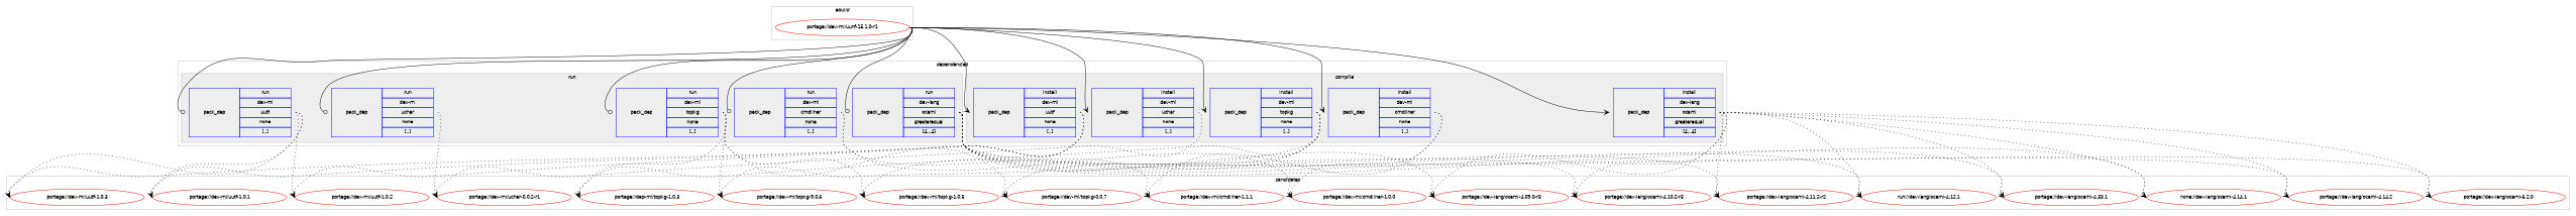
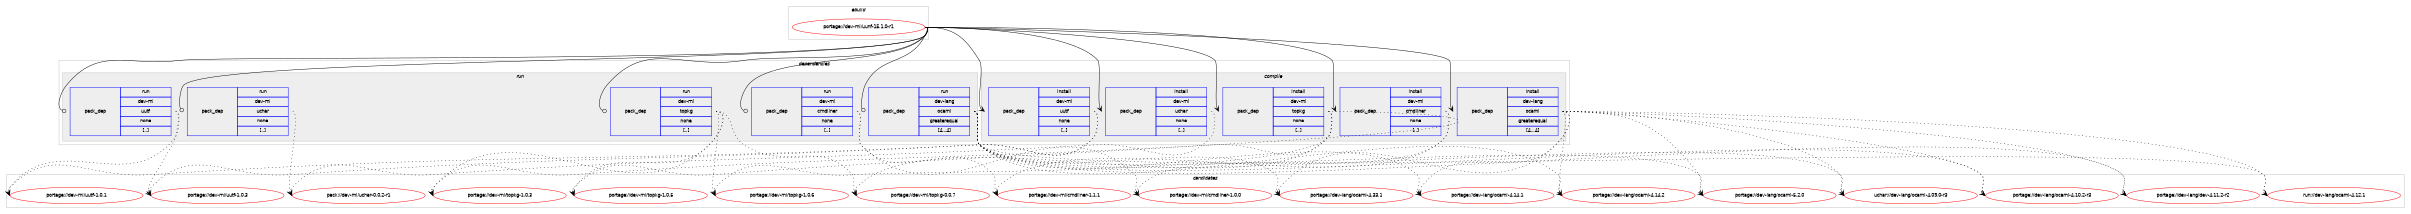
  digraph {
    compound=true
    concentrate=true
    fontname=Helvetica
    fontsize=10
    newrank=true
    rankdir=TB
    ranksep=1.5
    node [color=red fontname=Helvetica fontsize=10]
    edge [arrowhead=vee headport=w style=dotted tailport=e weight=100]
    n1 [label="portage://dev-ml/uunf-15.1.0-r1" width=4]
    n2 [color=blue label=<<TABLE BORDER="0" CELLBORDER="1" CELLSPACING="0" CELLPADDING="4" WIDTH="220"><TR><TD ROWSPAN="6" CELLPADDING="30">pack_dep</TD></TR><TR><TD WIDTH="110">install</TD></TR><TR><TD>dev-lang</TD></TR><TR><TD>ocaml</TD></TR><TR><TD>greaterequal</TD></TR><TR><TD>[4,,,4]</TD></TR></TABLE>> shape=none]
    n3 [color=blue label=<<TABLE BORDER="0" CELLBORDER="1" CELLSPACING="0" CELLPADDING="4" WIDTH="220"><TR><TD ROWSPAN="6" CELLPADDING="30">pack_dep</TD></TR><TR><TD WIDTH="110">install</TD></TR><TR><TD>dev-ml</TD></TR><TR><TD>cmdliner</TD></TR><TR><TD>none</TD></TR><TR><TD>[,,]</TD></TR></TABLE>> shape=none]
    n4 [color=blue label=<<TABLE BORDER="0" CELLBORDER="1" CELLSPACING="0" CELLPADDING="4" WIDTH="220"><TR><TD ROWSPAN="6" CELLPADDING="30">pack_dep</TD></TR><TR><TD WIDTH="110">install</TD></TR><TR><TD>dev-ml</TD></TR><TR><TD>topkg</TD></TR><TR><TD>none</TD></TR><TR><TD>[,,]</TD></TR></TABLE>> shape=none]
    n5 [color=blue label=<<TABLE BORDER="0" CELLBORDER="1" CELLSPACING="0" CELLPADDING="4" WIDTH="220"><TR><TD ROWSPAN="6" CELLPADDING="30">pack_dep</TD></TR><TR><TD WIDTH="110">install</TD></TR><TR><TD>dev-ml</TD></TR><TR><TD>uchar</TD></TR><TR><TD>none</TD></TR><TR><TD>[,,]</TD></TR></TABLE>> shape=none]
    n6 [color=blue label=<<TABLE BORDER="0" CELLBORDER="1" CELLSPACING="0" CELLPADDING="4" WIDTH="220"><TR><TD ROWSPAN="6" CELLPADDING="30">pack_dep</TD></TR><TR><TD WIDTH="110">install</TD></TR><TR><TD>dev-ml</TD></TR><TR><TD>uutf</TD></TR><TR><TD>none</TD></TR><TR><TD>[,,]</TD></TR></TABLE>> shape=none]
    n7 [color=blue label=<<TABLE BORDER="0" CELLBORDER="1" CELLSPACING="0" CELLPADDING="4" WIDTH="220"><TR><TD ROWSPAN="6" CELLPADDING="30">pack_dep</TD></TR><TR><TD WIDTH="110">run</TD></TR><TR><TD>dev-lang</TD></TR><TR><TD>ocaml</TD></TR><TR><TD>greaterequal</TD></TR><TR><TD>[4,,,4]</TD></TR></TABLE>> shape=none]
    n8 [color=blue label=<<TABLE BORDER="0" CELLBORDER="1" CELLSPACING="0" CELLPADDING="4" WIDTH="220"><TR><TD ROWSPAN="6" CELLPADDING="30">pack_dep</TD></TR><TR><TD WIDTH="110">run</TD></TR><TR><TD>dev-ml</TD></TR><TR><TD>cmdliner</TD></TR><TR><TD>none</TD></TR><TR><TD>[,,]</TD></TR></TABLE>> shape=none]
    n9 [color=blue label=<<TABLE BORDER="0" CELLBORDER="1" CELLSPACING="0" CELLPADDING="4" WIDTH="220"><TR><TD ROWSPAN="6" CELLPADDING="30">pack_dep</TD></TR><TR><TD WIDTH="110">run</TD></TR><TR><TD>dev-ml</TD></TR><TR><TD>topkg</TD></TR><TR><TD>none</TD></TR><TR><TD>[,,]</TD></TR></TABLE>> shape=none]
    n10 [color=blue label=<<TABLE BORDER="0" CELLBORDER="1" CELLSPACING="0" CELLPADDING="4" WIDTH="220"><TR><TD ROWSPAN="6" CELLPADDING="30">pack_dep</TD></TR><TR><TD WIDTH="110">run</TD></TR><TR><TD>dev-ml</TD></TR><TR><TD>uchar</TD></TR><TR><TD>none</TD></TR><TR><TD>[,,]</TD></TR></TABLE>> shape=none]
    n11 [color=blue label=<<TABLE BORDER="0" CELLBORDER="1" CELLSPACING="0" CELLPADDING="4" WIDTH="220"><TR><TD ROWSPAN="6" CELLPADDING="30">pack_dep</TD></TR><TR><TD WIDTH="110">run</TD></TR><TR><TD>dev-ml</TD></TR><TR><TD>uutf</TD></TR><TR><TD>none</TD></TR><TR><TD>[,,]</TD></TR></TABLE>> shape=none]
    n12 [label="portage://dev-lang/ocaml-5.2.0" width=4]
    n13 [label="portage://dev-lang/ocaml-4.14.2" width=4]
-   n14 [label="none://dev-lang/ocaml-4.14.1" width=4]
+   n14 [label="portage://dev-lang/ocaml-4.14.1" width=4]
    n15 [label="portage://dev-lang/ocaml-4.33.1" width=4]
    n16 [label="run://dev-lang/ocaml-4.12.1" width=4]
-   n17 [label="portage://dev-lang/ocaml-4.11.2-r2" width=4]
+   n17 [label="portage://dev-lang/dev-4.11.2-r2" width=4]
    n18 [label="portage://dev-lang/ocaml-4.10.2-r3" width=4]
-   n19 [label="portage://dev-lang/ocaml-4.09.0-r3" width=4]
+   n19 [label="uchar://dev-lang/ocaml-4.09.0-r3" width=4]
    n20 [label="portage://dev-ml/cmdliner-1.0.0" width=4]
    n21 [label="portage://dev-ml/cmdliner-1.1.1" width=4]
    n22 [label="portage://dev-ml/topkg-0.0.7" width=4]
    n23 [label="portage://dev-ml/topkg-1.0.6" width=4]
-   n24 [label="portage://dev-ml/topkg-9.0.5" width=4]
-   n25 [label="portage://dep-ml/topkg-1.0.3" width=4]
-   n26 [label="portage://dev-ml/uchar-0.0.2-r1" width=4]
+   n24 [label="portage://dev-ml/topkg-1.0.5" width=4]
+   n25 [label="portage://dev-ml/topkg-1.0.3" width=4]
+   n26 [label="pack://dev-ml/uchar-0.0.2-r1" width=4]
    n27 [label="portage://dev-ml/uutf-1.0.3" width=4]
-   n28 [label="portage://dev-ml/uutf-1.0.2" width=4]
    n29 [label="portage://dev-ml/uutf-1.0.1" width=4]
    subgraph cluster_1 {
      color=gray
      label=<<i>ebuild</i>>
      n1
    }
    subgraph cluster_2 {
      color=gray
      label=<<i>dependencies</i>>
      subgraph cluster_3 {
        color=gray
        fillcolor="#eeeeee"
        label=<<i>compile</i>>
        style=filled
        subgraph sub_4 {
          color=gray
          fillcolor="#eeeeee"
          label=<<i>compile</i>>
          style=filled
          n2
        }
        subgraph sub_5 {
          color=gray
          fillcolor="#eeeeee"
          label=<<i>compile</i>>
          style=filled
          n3
        }
        subgraph sub_6 {
          color=gray
          fillcolor="#eeeeee"
          label=<<i>compile</i>>
          style=filled
          n4
        }
        subgraph sub_7 {
          color=gray
          fillcolor="#eeeeee"
          label=<<i>compile</i>>
          style=filled
          n5
        }
        subgraph sub_8 {
          color=gray
          fillcolor="#eeeeee"
          label=<<i>compile</i>>
          style=filled
          n6
        }
      }
      subgraph cluster_9 {
        color=gray
        fillcolor="#eeeeee"
        label=<<i>compile and run</i>>
        style=filled
      }
      subgraph cluster_10 {
        color=gray
        fillcolor="#eeeeee"
        label=<<i>run</i>>
        style=filled
        subgraph sub_11 {
          color=gray
          fillcolor="#eeeeee"
          label=<<i>run</i>>
          style=filled
          n7
        }
        subgraph sub_12 {
          color=gray
          fillcolor="#eeeeee"
          label=<<i>run</i>>
          style=filled
          n8
        }
        subgraph sub_13 {
          color=gray
          fillcolor="#eeeeee"
          label=<<i>run</i>>
          style=filled
          n9
        }
        subgraph sub_14 {
          color=gray
          fillcolor="#eeeeee"
          label=<<i>run</i>>
          style=filled
          n10
        }
        subgraph sub_15 {
          color=gray
          fillcolor="#eeeeee"
          label=<<i>run</i>>
          style=filled
          n11
        }
      }
    }
    subgraph cluster_16 {
      color=gray
      label=<<i>candidates</i>>
      rank=same
      subgraph sub_17 {
        color=black
        label=<<i>candidates</i>>
        nodesep=1
        rank=same
        n12
        n13
        n14
        n15
        n16
        n17
        n18
        n19
      }
      subgraph sub_18 {
        color=black
        label=<<i>candidates</i>>
        nodesep=1
        rank=same
        n20
        n21
      }
      subgraph sub_19 {
        color=black
        label=<<i>candidates</i>>
        nodesep=1
        rank=same
        n22
        n23
        n24
        n25
      }
      subgraph sub_20 {
        color=black
        label=<<i>candidates</i>>
        nodesep=1
        rank=same
        n26
      }
      subgraph sub_21 {
        color=black
        label=<<i>candidates</i>>
        nodesep=1
        rank=same
        n27
-       n28
        n29
      }
      subgraph sub_22 {
        color=black
        label=<<i>candidates</i>>
        nodesep=1
        rank=same
        n12
        n13
        n14
        n15
        n16
        n17
        n18
        n19
      }
      subgraph sub_23 {
        color=black
        label=<<i>candidates</i>>
        nodesep=1
        rank=same
        n20
        n21
      }
      subgraph sub_24 {
        color=black
        label=<<i>candidates</i>>
        nodesep=1
        rank=same
        n22
        n23
        n24
        n25
      }
      subgraph sub_25 {
        color=black
        label=<<i>candidates</i>>
        nodesep=1
        rank=same
        n26
      }
      subgraph sub_26 {
        color=black
        label=<<i>candidates</i>>
        nodesep=1
        rank=same
        n27
-       n28
        n29
      }
    }
    n1 -> n2 [style=solid weight=20]
    n1 -> n3 [style=solid weight=20]
    n1 -> n4 [style=solid weight=20]
    n1 -> n5 [style=solid weight=20]
    n1 -> n6 [style=solid weight=20]
    n1 -> n7 [arrowhead=odot style=solid weight=20]
    n1 -> n8 [arrowhead=odot style=solid weight=20]
    n1 -> n9 [arrowhead=odot style=solid weight=20]
    n1 -> n10 [arrowhead=odot style=solid weight=20]
    n1 -> n11 [arrowhead=odot style=solid weight=20]
    n2 -> n12
    n2 -> n13
    n2 -> n14
    n2 -> n15
    n2 -> n16
    n2 -> n17
    n2 -> n18
    n2 -> n19
    n3 -> n20
    n3 -> n21
    n4 -> n22
    n4 -> n23
    n4 -> n24
    n4 -> n25
    n5 -> n26
    n6 -> n27
-   n6 -> n28
    n6 -> n29
    n7 -> n12
    n7 -> n13
    n7 -> n14
    n7 -> n15
    n7 -> n16
    n7 -> n17
    n7 -> n18
    n7 -> n19
    n8 -> n20
    n8 -> n21
    n9 -> n22
    n9 -> n23
    n9 -> n24
    n9 -> n25
    n10 -> n26
    n11 -> n27
-   n11 -> n28
    n11 -> n29
  }
